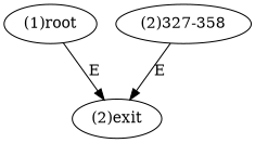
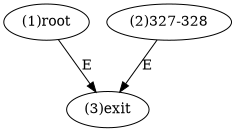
  digraph {
    n1 [label="(1)root"]
-   n2 [label="(2)exit"]
-   n3 [label="(2)327-358"]
+   n2 [label="(3)exit"]
+   n3 [label="(2)327-328"]
    n1 -> n2 [label=E]
    n3 -> n2 [label=E]
  }
